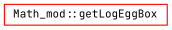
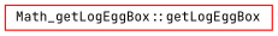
  digraph {
    rankdir=LR
    fontname="JetBrains Mono"
-   n1 [color=red fillcolor=white fontname="JetBrains Mono" fontsize=10 height=0.2 label="Math_mod::getLogEggBox" shape=box style=filled width=0.4]
+   n1 [color=red fillcolor=white fontname="JetBrains Mono" fontsize=10 height=0.2 label="Math_getLogEggBox::getLogEggBox" shape=box style=filled width=0.4]
  }
